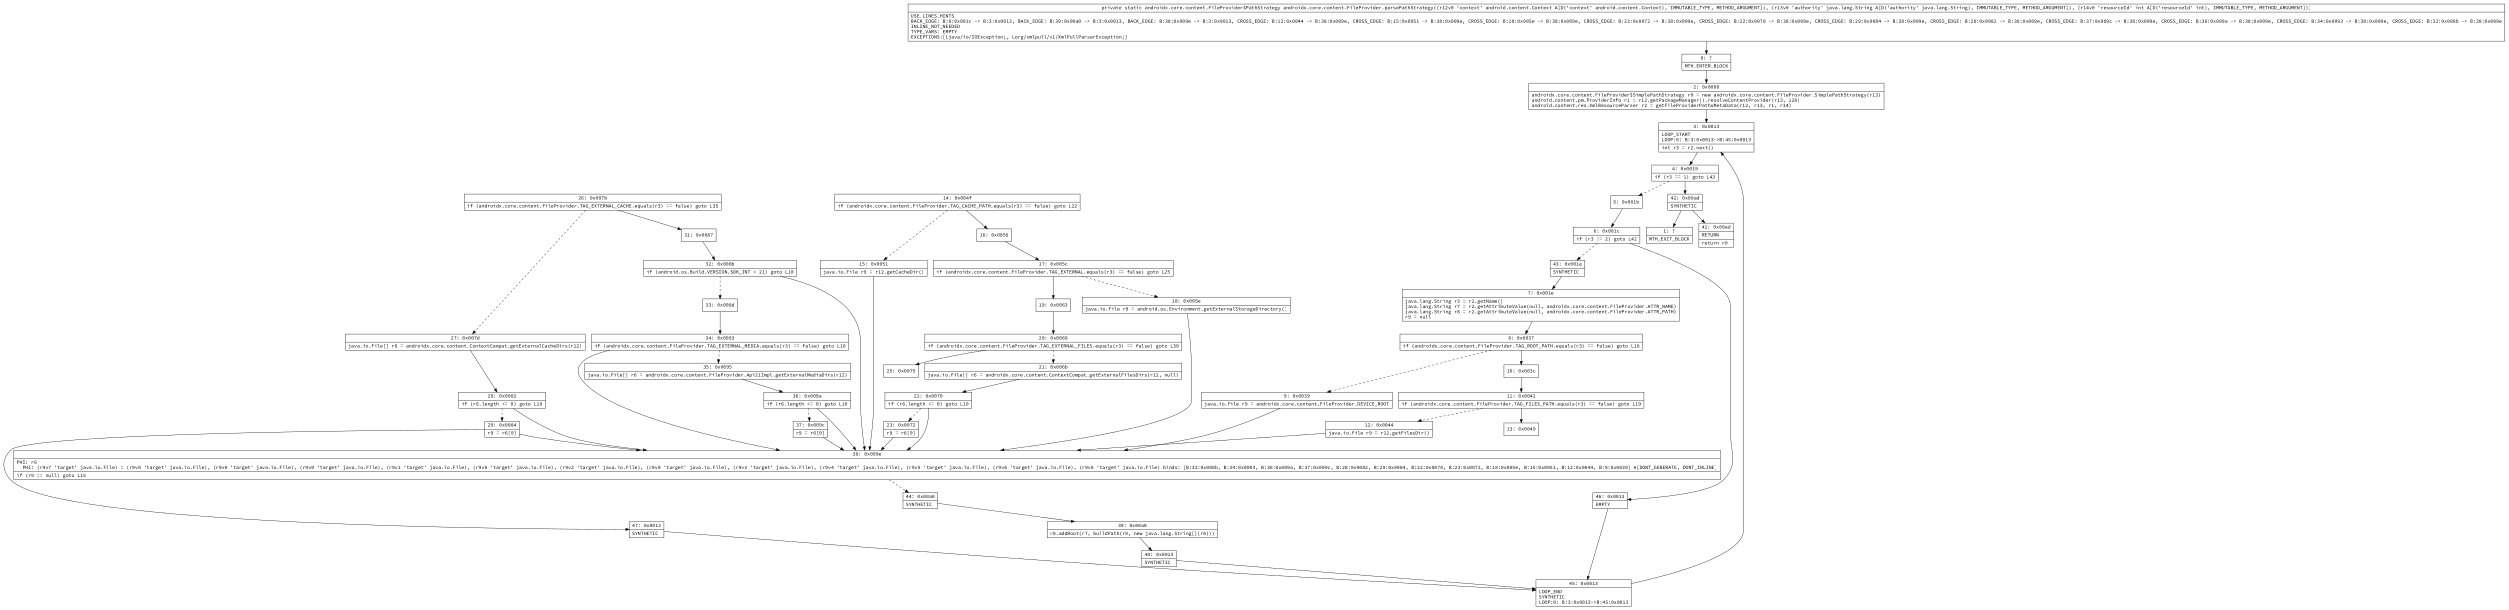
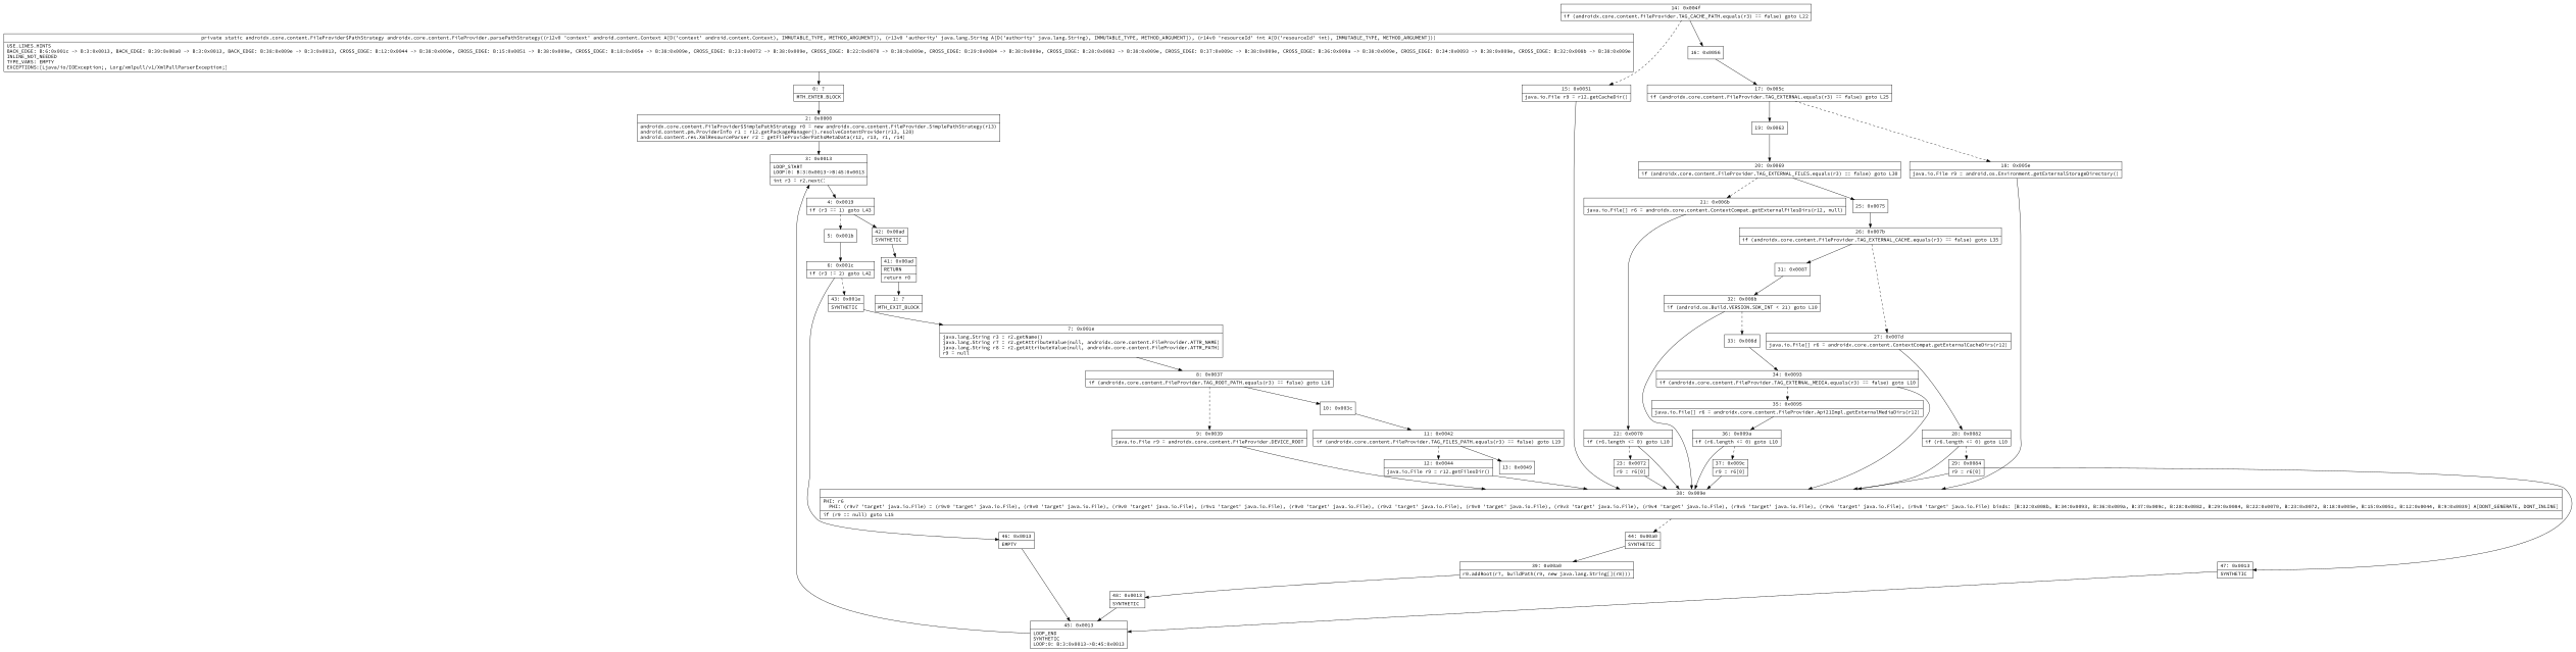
  digraph {
    fontname="Source Code Pro"
    node [fontname="Source Code Pro" shape=record]
    edge [fontname="Source Code Pro"]
    n1 [label="{0\:\ ?|MTH_ENTER_BLOCK\l}"]
    n2 [label="{2\:\ 0x0000|androidx.core.content.FileProvider$SimplePathStrategy r0 = new androidx.core.content.FileProvider.SimplePathStrategy(r13)\landroid.content.pm.ProviderInfo r1 = r12.getPackageManager().resolveContentProvider(r13, 128)\landroid.content.res.XmlResourceParser r2 = getFileProviderPathsMetaData(r12, r13, r1, r14)\l}"]
    n3 [label="{3\:\ 0x0013|LOOP_START\lLOOP:0: B:3:0x0013\-\>B:45:0x0013\l|int r3 = r2.next()\l}"]
    n4 [label="{4\:\ 0x0019|if (r3 == 1) goto L43\l}"]
    n5 [label="{5\:\ 0x001b}"]
    n6 [label="{42\:\ 0x00ad|SYNTHETIC\l}"]
    n7 [label="{6\:\ 0x001c|if (r3 != 2) goto L42\l}"]
    n8 [label="{41\:\ 0x00ad|RETURN\l|return r0\l}"]
    n9 [label="{43\:\ 0x001e|SYNTHETIC\l}"]
    n10 [label="{46\:\ 0x0013|EMPTY\l}"]
    n11 [label="{7\:\ 0x001e|java.lang.String r3 = r2.getName()\ljava.lang.String r7 = r2.getAttributeValue(null, androidx.core.content.FileProvider.ATTR_NAME)\ljava.lang.String r8 = r2.getAttributeValue(null, androidx.core.content.FileProvider.ATTR_PATH)\lr9 = null\l}"]
    n12 [label="{45\:\ 0x0013|LOOP_END\lSYNTHETIC\lLOOP:0: B:3:0x0013\-\>B:45:0x0013\l}"]
    n13 [label="{8\:\ 0x0037|if (androidx.core.content.FileProvider.TAG_ROOT_PATH.equals(r3) == false) goto L16\l}"]
    n14 [label="{9\:\ 0x0039|java.io.File r9 = androidx.core.content.FileProvider.DEVICE_ROOT\l}"]
    n15 [label="{10\:\ 0x003c}"]
    n16 [label="{38\:\ 0x009e|PHI: r6 \l  PHI: (r9v7 'target' java.io.File) = (r9v0 'target' java.io.File), (r9v0 'target' java.io.File), (r9v0 'target' java.io.File), (r9v1 'target' java.io.File), (r9v0 'target' java.io.File), (r9v2 'target' java.io.File), (r9v0 'target' java.io.File), (r9v3 'target' java.io.File), (r9v4 'target' java.io.File), (r9v5 'target' java.io.File), (r9v6 'target' java.io.File), (r9v8 'target' java.io.File) binds: [B:32:0x008b, B:34:0x0093, B:36:0x009a, B:37:0x009c, B:28:0x0082, B:29:0x0084, B:22:0x0070, B:23:0x0072, B:18:0x005e, B:15:0x0051, B:12:0x0044, B:9:0x0039] A[DONT_GENERATE, DONT_INLINE]\l|if (r9 == null) goto L15\l}"]
    n17 [label="{11\:\ 0x0042|if (androidx.core.content.FileProvider.TAG_FILES_PATH.equals(r3) == false) goto L19\l}"]
    n18 [label="{44\:\ 0x00a0|SYNTHETIC\l}"]
    n19 [label="{39\:\ 0x00a0|r0.addRoot(r7, buildPath(r9, new java.lang.String[]\{r8\}))\l}"]
    n20 [label="{47\:\ 0x0013|SYNTHETIC\l}"]
    n21 [label="{48\:\ 0x0013|SYNTHETIC\l}"]
    n22 [label="{12\:\ 0x0044|java.io.File r9 = r12.getFilesDir()\l}"]
    n23 [label="{13\:\ 0x0049}"]
    n24 [label="{14\:\ 0x004f|if (androidx.core.content.FileProvider.TAG_CACHE_PATH.equals(r3) == false) goto L22\l}"]
    n25 [label="{15\:\ 0x0051|java.io.File r9 = r12.getCacheDir()\l}"]
    n26 [label="{16\:\ 0x0056}"]
    n27 [label="{17\:\ 0x005c|if (androidx.core.content.FileProvider.TAG_EXTERNAL.equals(r3) == false) goto L25\l}"]
    n28 [label="{18\:\ 0x005e|java.io.File r9 = android.os.Environment.getExternalStorageDirectory()\l}"]
    n29 [label="{19\:\ 0x0063}"]
    n30 [label="{20\:\ 0x0069|if (androidx.core.content.FileProvider.TAG_EXTERNAL_FILES.equals(r3) == false) goto L30\l}"]
    n31 [label="{21\:\ 0x006b|java.io.File[] r6 = androidx.core.content.ContextCompat.getExternalFilesDirs(r12, null)\l}"]
    n32 [label="{25\:\ 0x0075}"]
    n33 [label="{22\:\ 0x0070|if (r6.length \<= 0) goto L10\l}"]
    n34 [label="{26\:\ 0x007b|if (androidx.core.content.FileProvider.TAG_EXTERNAL_CACHE.equals(r3) == false) goto L35\l}"]
    n35 [label="{23\:\ 0x0072|r9 = r6[0]\l}"]
    n36 [label="{27\:\ 0x007d|java.io.File[] r6 = androidx.core.content.ContextCompat.getExternalCacheDirs(r12)\l}"]
    n37 [label="{31\:\ 0x0087}"]
    n38 [label="{28\:\ 0x0082|if (r6.length \<= 0) goto L10\l}"]
    n39 [label="{32\:\ 0x008b|if (android.os.Build.VERSION.SDK_INT \< 21) goto L10\l}"]
    n40 [label="{29\:\ 0x0084|r9 = r6[0]\l}"]
    n41 [label="{33\:\ 0x008d}"]
    n42 [label="{34\:\ 0x0093|if (androidx.core.content.FileProvider.TAG_EXTERNAL_MEDIA.equals(r3) == false) goto L10\l}"]
    n43 [label="{35\:\ 0x0095|java.io.File[] r6 = androidx.core.content.FileProvider.Api21Impl.getExternalMediaDirs(r12)\l}"]
    n44 [label="{36\:\ 0x009a|if (r6.length \<= 0) goto L10\l}"]
    n45 [label="{37\:\ 0x009c|r9 = r6[0]\l}"]
    n46 [label="{1\:\ ?|MTH_EXIT_BLOCK\l}"]
    n47 [label="{private static androidx.core.content.FileProvider$PathStrategy androidx.core.content.FileProvider.parsePathStrategy((r12v0 'context' android.content.Context A[D('context' android.content.Context), IMMUTABLE_TYPE, METHOD_ARGUMENT]), (r13v0 'authority' java.lang.String A[D('authority' java.lang.String), IMMUTABLE_TYPE, METHOD_ARGUMENT]), (r14v0 'resourceId' int A[D('resourceId' int), IMMUTABLE_TYPE, METHOD_ARGUMENT]))  | USE_LINES_HINTS\lBACK_EDGE: B:6:0x001c \-\> B:3:0x0013, BACK_EDGE: B:39:0x00a0 \-\> B:3:0x0013, BACK_EDGE: B:38:0x009e \-\> B:3:0x0013, CROSS_EDGE: B:12:0x0044 \-\> B:38:0x009e, CROSS_EDGE: B:15:0x0051 \-\> B:38:0x009e, CROSS_EDGE: B:18:0x005e \-\> B:38:0x009e, CROSS_EDGE: B:23:0x0072 \-\> B:38:0x009e, CROSS_EDGE: B:22:0x0070 \-\> B:38:0x009e, CROSS_EDGE: B:29:0x0084 \-\> B:38:0x009e, CROSS_EDGE: B:28:0x0082 \-\> B:38:0x009e, CROSS_EDGE: B:37:0x009c \-\> B:38:0x009e, CROSS_EDGE: B:36:0x009a \-\> B:38:0x009e, CROSS_EDGE: B:34:0x0093 \-\> B:38:0x009e, CROSS_EDGE: B:32:0x008b \-\> B:38:0x009e\lINLINE_NOT_NEEDED\lTYPE_VARS: EMPTY\lEXCEPTIONS:[Ljava\/io\/IOException;, Lorg\/xmlpull\/v1\/XmlPullParserException;]\l}"]
    n1 -> n2
    n2 -> n3
    n3 -> n4
    n4 -> n5 [style=dashed]
    n4 -> n6
    n5 -> n7
    n6 -> n8
    n7 -> n9 [style=dashed]
    n7 -> n10
-   n6 -> n46
+   n8 -> n46
    n9 -> n11
    n10 -> n12
    n11 -> n13
    n12 -> n3
    n13 -> n14 [style=dashed]
    n13 -> n15
    n14 -> n16
    n15 -> n17
    n16 -> n18 [style=dashed]
    n17 -> n22 [style=dashed]
    n17 -> n23
    n18 -> n19
    n19 -> n21
    n20 -> n12
    n21 -> n12
    n22 -> n16
    n24 -> n25 [style=dashed]
    n24 -> n26
    n25 -> n16
    n26 -> n27
    n27 -> n28 [style=dashed]
    n27 -> n29
    n28 -> n16
    n29 -> n30
    n30 -> n31 [style=dashed]
    n30 -> n32
    n31 -> n33
+   n32 -> n34
    n33 -> n16
    n33 -> n35 [style=dashed]
    n34 -> n36 [style=dashed]
    n34 -> n37
    n35 -> n16
    n36 -> n38
    n37 -> n39
    n38 -> n16
    n38 -> n40 [style=dashed]
    n39 -> n16
    n39 -> n41 [style=dashed]
    n40 -> n16
    n40 -> n20
    n41 -> n42
    n42 -> n16
    n42 -> n43 [style=dashed]
    n43 -> n44
    n44 -> n16
    n44 -> n45 [style=dashed]
    n45 -> n16
    n47 -> n1
  }
